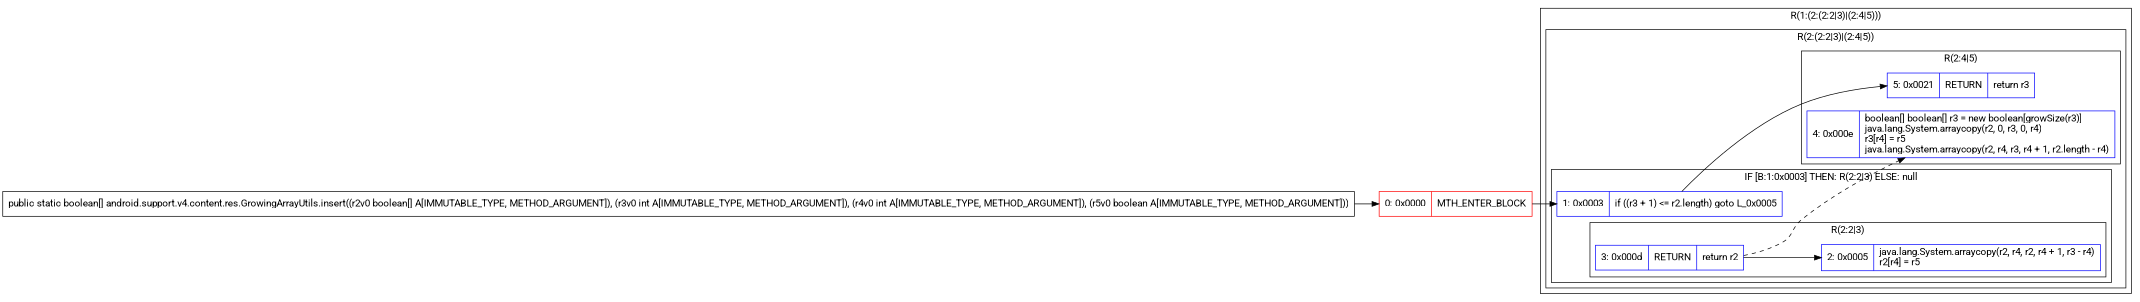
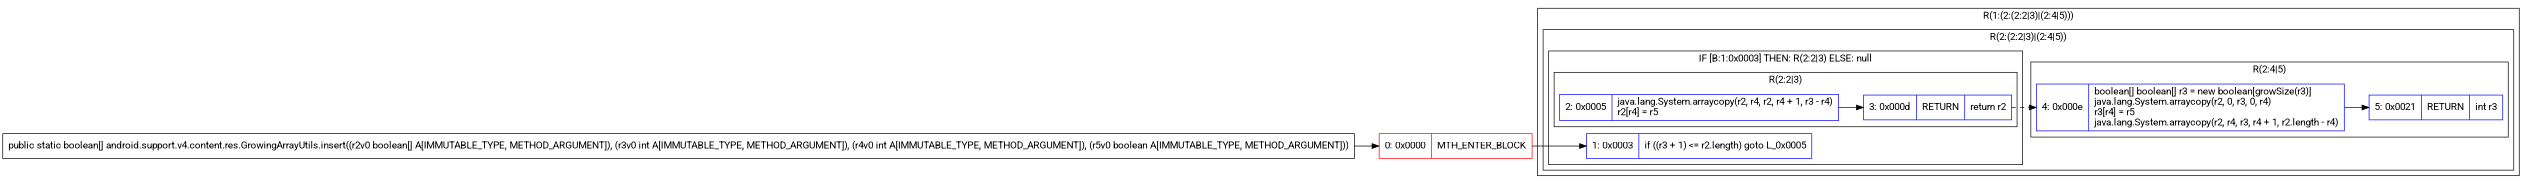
  digraph {
    fontname=Roboto
    rankdir=LR
    node [color=blue fontname=Roboto shape=record]
    edge [fontname=Roboto]
    n1 [label="{2\:\ 0x0005|java.lang.System.arraycopy(r2, r4, r2, r4 + 1, r3 \- r4)\lr2[r4] = r5\l}"]
    n2 [label="{3\:\ 0x000d|RETURN\l|return r2\l}"]
    n3 [label="{1\:\ 0x0003|if ((r3 + 1) \<= r2.length) goto L_0x0005\l}"]
    n4 [label="{4\:\ 0x000e|boolean[] boolean[] r3 = new boolean[growSize(r3)]\ljava.lang.System.arraycopy(r2, 0, r3, 0, r4)\lr3[r4] = r5\ljava.lang.System.arraycopy(r2, r4, r3, r4 + 1, r2.length \- r4)\l}"]
-   n5 [label="{5\:\ 0x0021|RETURN\l|return r3\l}"]
+   n5 [label="{5\:\ 0x0021|RETURN\l|int r3\l}"]
    n6 [color=red label="{0\:\ 0x0000|MTH_ENTER_BLOCK\l}"]
    n7 [label="{public static boolean[] android.support.v4.content.res.GrowingArrayUtils.insert((r2v0 boolean[] A[IMMUTABLE_TYPE, METHOD_ARGUMENT]), (r3v0 int A[IMMUTABLE_TYPE, METHOD_ARGUMENT]), (r4v0 int A[IMMUTABLE_TYPE, METHOD_ARGUMENT]), (r5v0 boolean A[IMMUTABLE_TYPE, METHOD_ARGUMENT])) }" color=""]
    subgraph cluster_1 {
      label="R(1:(2:(2:2|3)|(2:4|5)))"
      subgraph cluster_2 {
        label="R(2:(2:2|3)|(2:4|5))"
        subgraph cluster_3 {
          label="IF [B:1:0x0003] THEN: R(2:2|3) ELSE: null"
          n3
          subgraph cluster_4 {
            label="R(2:2|3)"
            n1
            n2
          }
        }
        subgraph cluster_5 {
          label="R(2:4|5)"
          n4
          n5
        }
      }
    }
-   n2 -> n1
+   n1 -> n2
    n2 -> n4 [style=dashed]
-   n3 -> n5
+   n4 -> n5
    n6 -> n3
    n7 -> n6
  }
